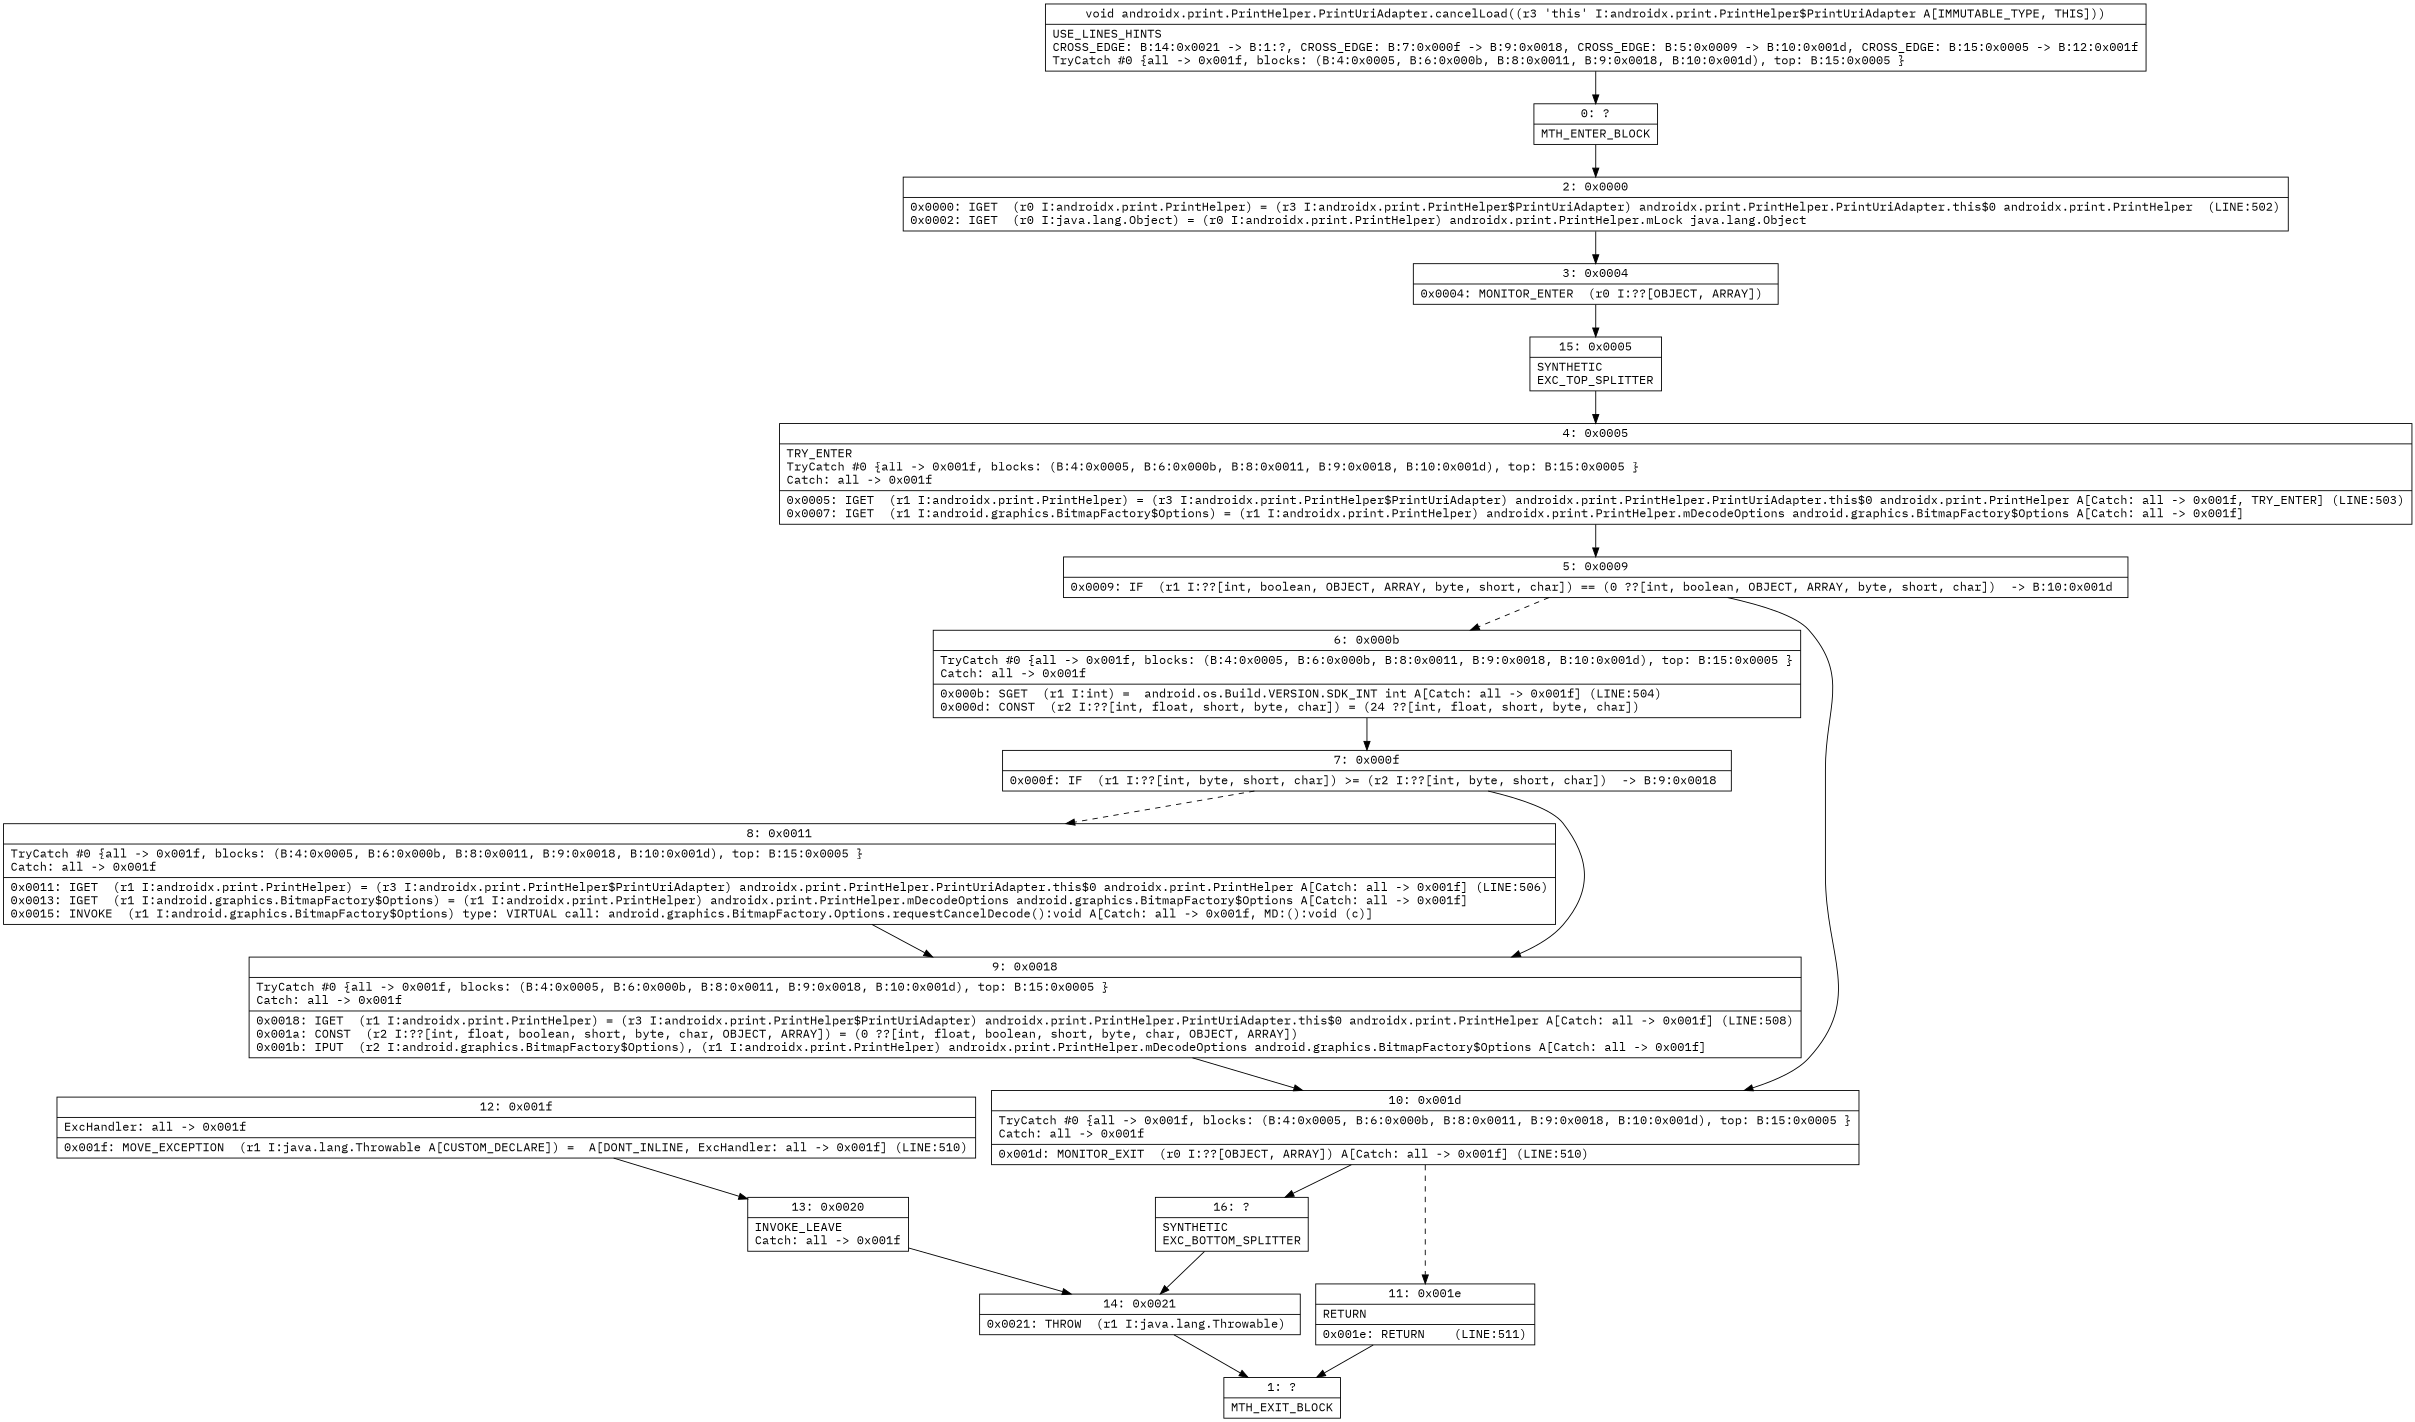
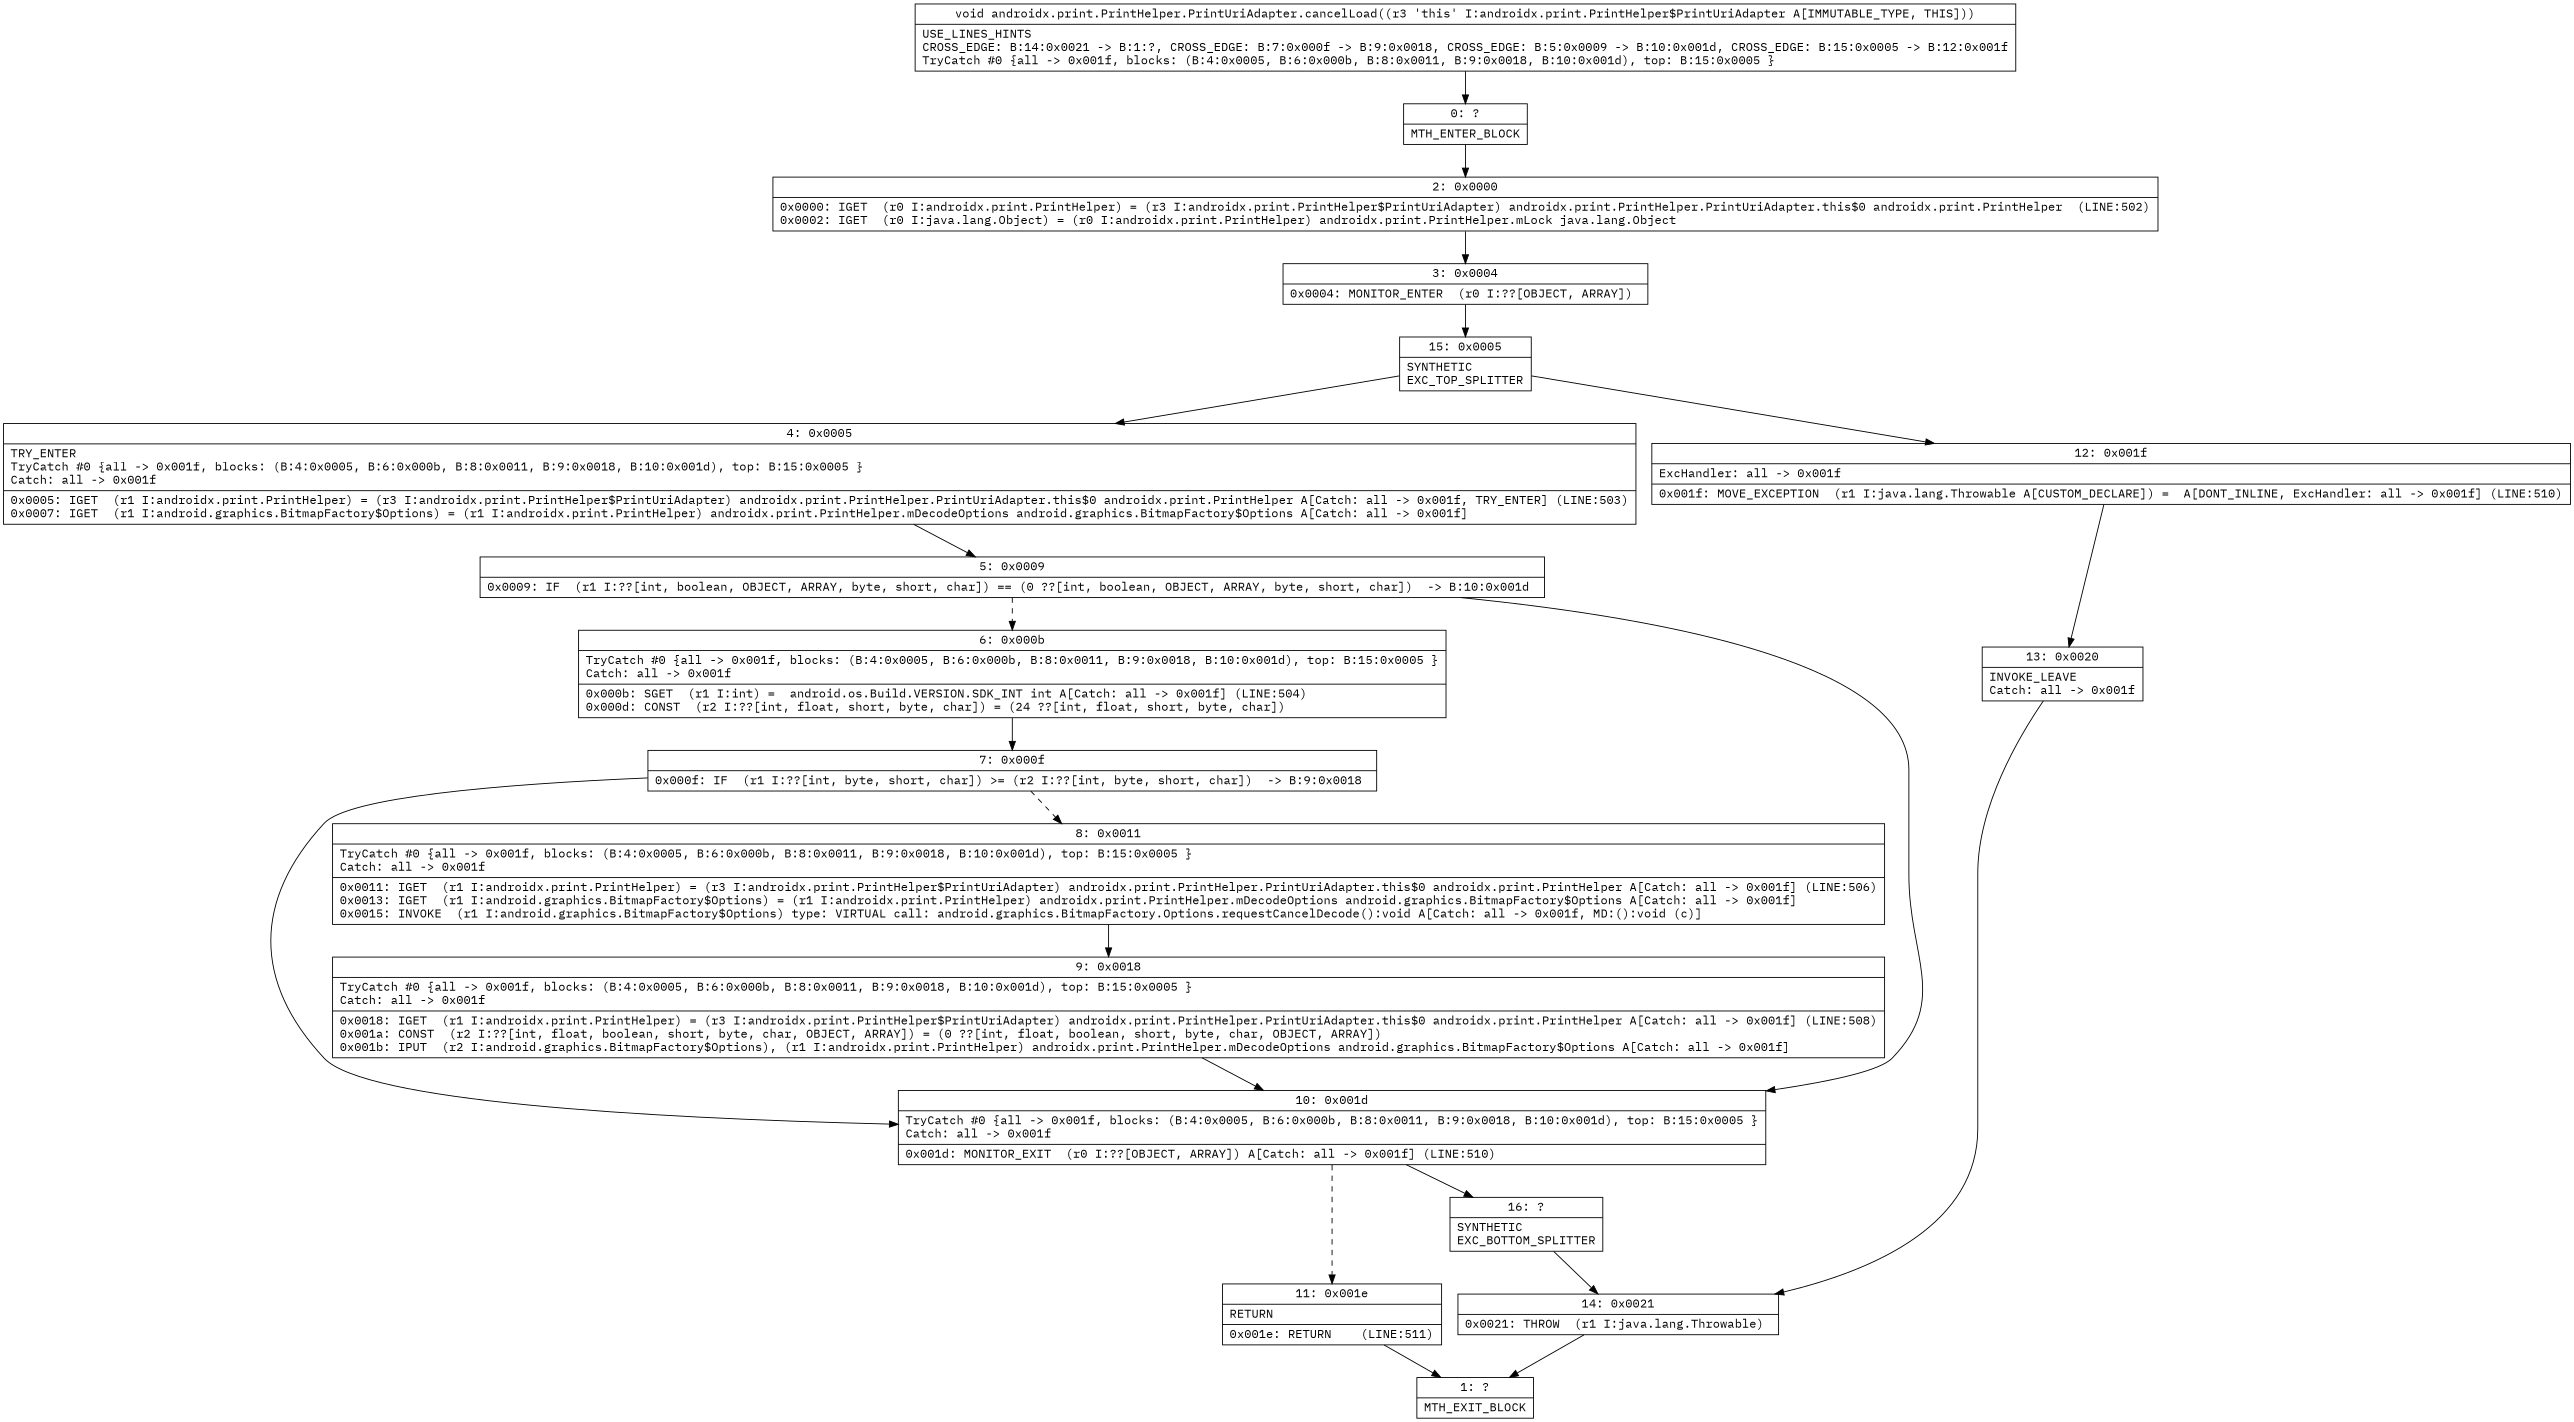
  digraph {
    fontname="IBM Plex Mono"
    node [fontname="IBM Plex Mono" shape=record]
    edge [fontname="IBM Plex Mono"]
    n1 [label="{0\:\ ?|MTH_ENTER_BLOCK\l}"]
    n2 [label="{2\:\ 0x0000|0x0000: IGET  (r0 I:androidx.print.PrintHelper) = (r3 I:androidx.print.PrintHelper$PrintUriAdapter) androidx.print.PrintHelper.PrintUriAdapter.this$0 androidx.print.PrintHelper  (LINE:502)\l0x0002: IGET  (r0 I:java.lang.Object) = (r0 I:androidx.print.PrintHelper) androidx.print.PrintHelper.mLock java.lang.Object \l}"]
    n3 [label="{3\:\ 0x0004|0x0004: MONITOR_ENTER  (r0 I:??[OBJECT, ARRAY]) \l}"]
    n4 [label="{15\:\ 0x0005|SYNTHETIC\lEXC_TOP_SPLITTER\l}"]
    n5 [label="{4\:\ 0x0005|TRY_ENTER\lTryCatch #0 \{all \-\> 0x001f, blocks: (B:4:0x0005, B:6:0x000b, B:8:0x0011, B:9:0x0018, B:10:0x001d), top: B:15:0x0005 \}\lCatch: all \-\> 0x001f\l|0x0005: IGET  (r1 I:androidx.print.PrintHelper) = (r3 I:androidx.print.PrintHelper$PrintUriAdapter) androidx.print.PrintHelper.PrintUriAdapter.this$0 androidx.print.PrintHelper A[Catch: all \-\> 0x001f, TRY_ENTER] (LINE:503)\l0x0007: IGET  (r1 I:android.graphics.BitmapFactory$Options) = (r1 I:androidx.print.PrintHelper) androidx.print.PrintHelper.mDecodeOptions android.graphics.BitmapFactory$Options A[Catch: all \-\> 0x001f]\l}"]
    n6 [label="{12\:\ 0x001f|ExcHandler: all \-\> 0x001f\l|0x001f: MOVE_EXCEPTION  (r1 I:java.lang.Throwable A[CUSTOM_DECLARE]) =  A[DONT_INLINE, ExcHandler: all \-\> 0x001f] (LINE:510)\l}"]
    n7 [label="{5\:\ 0x0009|0x0009: IF  (r1 I:??[int, boolean, OBJECT, ARRAY, byte, short, char]) == (0 ??[int, boolean, OBJECT, ARRAY, byte, short, char])  \-\> B:10:0x001d \l}"]
    n8 [label="{13\:\ 0x0020|INVOKE_LEAVE\lCatch: all \-\> 0x001f\l}"]
    n9 [label="{6\:\ 0x000b|TryCatch #0 \{all \-\> 0x001f, blocks: (B:4:0x0005, B:6:0x000b, B:8:0x0011, B:9:0x0018, B:10:0x001d), top: B:15:0x0005 \}\lCatch: all \-\> 0x001f\l|0x000b: SGET  (r1 I:int) =  android.os.Build.VERSION.SDK_INT int A[Catch: all \-\> 0x001f] (LINE:504)\l0x000d: CONST  (r2 I:??[int, float, short, byte, char]) = (24 ??[int, float, short, byte, char]) \l}"]
    n10 [label="{10\:\ 0x001d|TryCatch #0 \{all \-\> 0x001f, blocks: (B:4:0x0005, B:6:0x000b, B:8:0x0011, B:9:0x0018, B:10:0x001d), top: B:15:0x0005 \}\lCatch: all \-\> 0x001f\l|0x001d: MONITOR_EXIT  (r0 I:??[OBJECT, ARRAY]) A[Catch: all \-\> 0x001f] (LINE:510)\l}"]
    n11 [label="{7\:\ 0x000f|0x000f: IF  (r1 I:??[int, byte, short, char]) \>= (r2 I:??[int, byte, short, char])  \-\> B:9:0x0018 \l}"]
    n12 [label="{11\:\ 0x001e|RETURN\l|0x001e: RETURN    (LINE:511)\l}"]
    n13 [label="{16\:\ ?|SYNTHETIC\lEXC_BOTTOM_SPLITTER\l}"]
    n14 [label="{8\:\ 0x0011|TryCatch #0 \{all \-\> 0x001f, blocks: (B:4:0x0005, B:6:0x000b, B:8:0x0011, B:9:0x0018, B:10:0x001d), top: B:15:0x0005 \}\lCatch: all \-\> 0x001f\l|0x0011: IGET  (r1 I:androidx.print.PrintHelper) = (r3 I:androidx.print.PrintHelper$PrintUriAdapter) androidx.print.PrintHelper.PrintUriAdapter.this$0 androidx.print.PrintHelper A[Catch: all \-\> 0x001f] (LINE:506)\l0x0013: IGET  (r1 I:android.graphics.BitmapFactory$Options) = (r1 I:androidx.print.PrintHelper) androidx.print.PrintHelper.mDecodeOptions android.graphics.BitmapFactory$Options A[Catch: all \-\> 0x001f]\l0x0015: INVOKE  (r1 I:android.graphics.BitmapFactory$Options) type: VIRTUAL call: android.graphics.BitmapFactory.Options.requestCancelDecode():void A[Catch: all \-\> 0x001f, MD:():void (c)]\l}"]
    n15 [label="{9\:\ 0x0018|TryCatch #0 \{all \-\> 0x001f, blocks: (B:4:0x0005, B:6:0x000b, B:8:0x0011, B:9:0x0018, B:10:0x001d), top: B:15:0x0005 \}\lCatch: all \-\> 0x001f\l|0x0018: IGET  (r1 I:androidx.print.PrintHelper) = (r3 I:androidx.print.PrintHelper$PrintUriAdapter) androidx.print.PrintHelper.PrintUriAdapter.this$0 androidx.print.PrintHelper A[Catch: all \-\> 0x001f] (LINE:508)\l0x001a: CONST  (r2 I:??[int, float, boolean, short, byte, char, OBJECT, ARRAY]) = (0 ??[int, float, boolean, short, byte, char, OBJECT, ARRAY]) \l0x001b: IPUT  (r2 I:android.graphics.BitmapFactory$Options), (r1 I:androidx.print.PrintHelper) androidx.print.PrintHelper.mDecodeOptions android.graphics.BitmapFactory$Options A[Catch: all \-\> 0x001f]\l}"]
    n16 [label="{1\:\ ?|MTH_EXIT_BLOCK\l}"]
    n17 [label="{14\:\ 0x0021|0x0021: THROW  (r1 I:java.lang.Throwable) \l}"]
    n18 [label="{void androidx.print.PrintHelper.PrintUriAdapter.cancelLoad((r3 'this' I:androidx.print.PrintHelper$PrintUriAdapter A[IMMUTABLE_TYPE, THIS]))  | USE_LINES_HINTS\lCROSS_EDGE: B:14:0x0021 \-\> B:1:?, CROSS_EDGE: B:7:0x000f \-\> B:9:0x0018, CROSS_EDGE: B:5:0x0009 \-\> B:10:0x001d, CROSS_EDGE: B:15:0x0005 \-\> B:12:0x001f\lTryCatch #0 \{all \-\> 0x001f, blocks: (B:4:0x0005, B:6:0x000b, B:8:0x0011, B:9:0x0018, B:10:0x001d), top: B:15:0x0005 \}\l}"]
    n1 -> n2
    n2 -> n3
    n3 -> n4
    n4 -> n5
+   n4 -> n6
    n5 -> n7
    n6 -> n8
    n7 -> n9 [style=dashed]
    n7 -> n10
    n8 -> n17
    n9 -> n11
    n10 -> n12 [style=dashed]
    n10 -> n13
    n11 -> n14 [style=dashed]
-   n11 -> n15
+   n11 -> n10
    n12 -> n16
    n13 -> n17
    n14 -> n15
    n15 -> n10
    n17 -> n16
    n18 -> n1
  }
